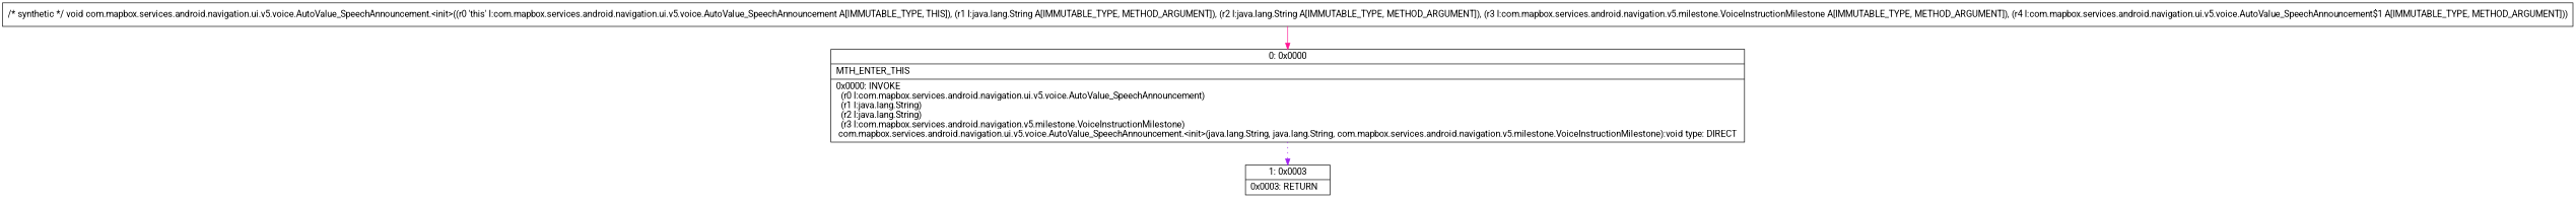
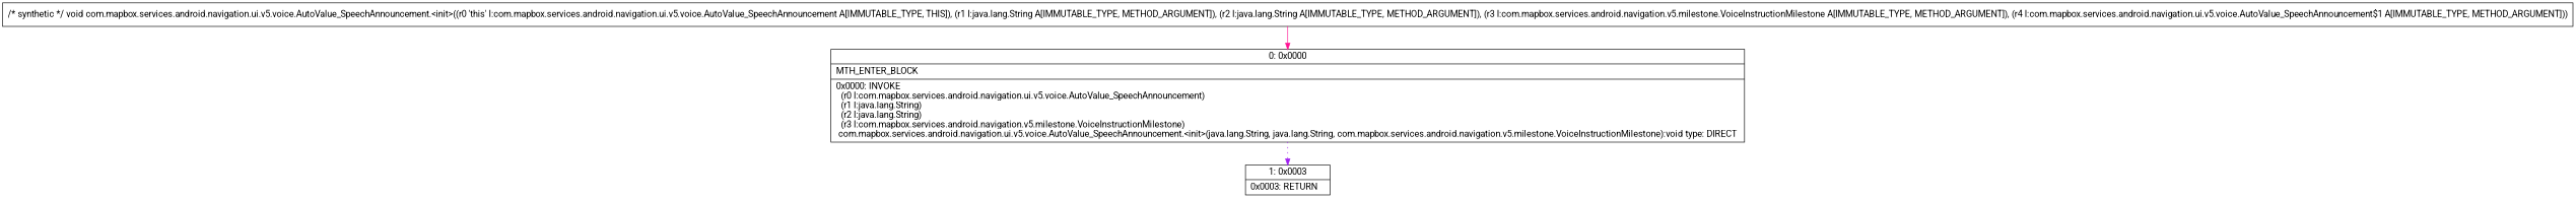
  digraph {
    fontname=Roboto
    node [shape=record fontname=Roboto]
    edge [fontname=Roboto]
-   n1 [label="{0\:\ 0x0000|MTH_ENTER_THIS\l|0x0000: INVOKE  \l  (r0 I:com.mapbox.services.android.navigation.ui.v5.voice.AutoValue_SpeechAnnouncement)\l  (r1 I:java.lang.String)\l  (r2 I:java.lang.String)\l  (r3 I:com.mapbox.services.android.navigation.v5.milestone.VoiceInstructionMilestone)\l com.mapbox.services.android.navigation.ui.v5.voice.AutoValue_SpeechAnnouncement.\<init\>(java.lang.String, java.lang.String, com.mapbox.services.android.navigation.v5.milestone.VoiceInstructionMilestone):void type: DIRECT \l}"]
+   n1 [label="{0\:\ 0x0000|MTH_ENTER_BLOCK\l|0x0000: INVOKE  \l  (r0 I:com.mapbox.services.android.navigation.ui.v5.voice.AutoValue_SpeechAnnouncement)\l  (r1 I:java.lang.String)\l  (r2 I:java.lang.String)\l  (r3 I:com.mapbox.services.android.navigation.v5.milestone.VoiceInstructionMilestone)\l com.mapbox.services.android.navigation.ui.v5.voice.AutoValue_SpeechAnnouncement.\<init\>(java.lang.String, java.lang.String, com.mapbox.services.android.navigation.v5.milestone.VoiceInstructionMilestone):void type: DIRECT \l}"]
    n2 [label="{1\:\ 0x0003|0x0003: RETURN   \l}"]
    n3 [label="{\/* synthetic *\/ void com.mapbox.services.android.navigation.ui.v5.voice.AutoValue_SpeechAnnouncement.\<init\>((r0 'this' I:com.mapbox.services.android.navigation.ui.v5.voice.AutoValue_SpeechAnnouncement A[IMMUTABLE_TYPE, THIS]), (r1 I:java.lang.String A[IMMUTABLE_TYPE, METHOD_ARGUMENT]), (r2 I:java.lang.String A[IMMUTABLE_TYPE, METHOD_ARGUMENT]), (r3 I:com.mapbox.services.android.navigation.v5.milestone.VoiceInstructionMilestone A[IMMUTABLE_TYPE, METHOD_ARGUMENT]), (r4 I:com.mapbox.services.android.navigation.ui.v5.voice.AutoValue_SpeechAnnouncement$1 A[IMMUTABLE_TYPE, METHOD_ARGUMENT])) }"]
    n1 -> n2 [color=purple style=dotted]
    n3 -> n1 [color=deeppink style=solid]
  }
